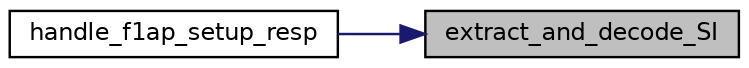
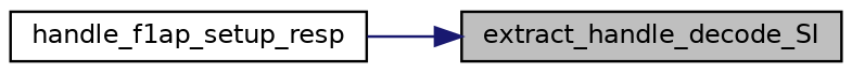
  digraph {
    rankdir=RL
    node [color=black fontname=Helvetica fontsize=10 shape=record style=filled]
-   n1 [fillcolor=grey75 fontcolor=black height=0.2 label=extract_and_decode_SI width=0.4]
+   n1 [fillcolor=grey75 fontcolor=black height=0.2 label=extract_handle_decode_SI width=0.4]
    n2 [fillcolor=white height=0.2 label=handle_f1ap_setup_resp width=0.4]
    n1 -> n2 [color=midnightblue dir=back fontname=Helvetica fontsize=10 labelfontname=Helvetica labelfontsize=10 style=solid]
  }
